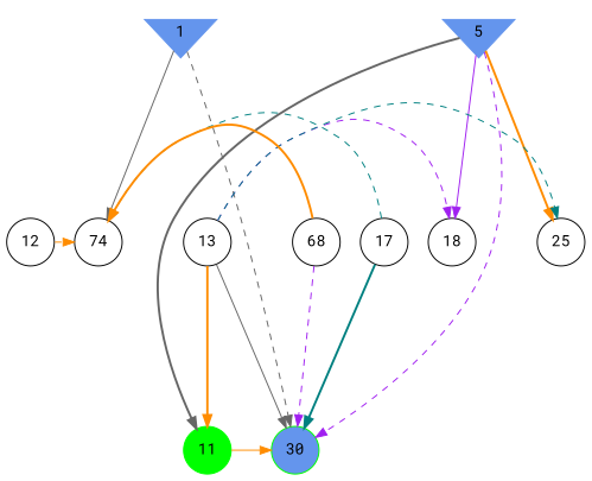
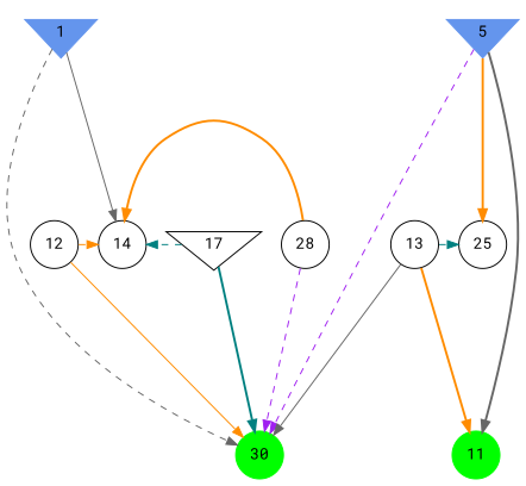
  digraph {
    fontname="Roboto Mono"
    ranksep=2.0
    node [color=black fontname="Roboto Mono" shape=circle]
    edge [color=darkorange fontname="Roboto Mono" style=dashed]
    1 [color=cornflowerblue shape=invtriangle style=filled]
    5 [color=cornflowerblue shape=invtriangle style=filled]
    12
    13
-   14 [label=74]
-   17
-   18
+   14
+   17 [shape=invtriangle]
    25
-   28 [label=68]
-   30 [color=green style=filled fillcolor=cornflowerblue]
+   28
+   30 [color=green style=filled]
    n11 [color=green label=11 style=filled]
    subgraph sub_1 {
      rank=same
      1
      5
    }
    subgraph sub_2 {
      rank=same
      12
      13
      14
      17
-     18
      25
      28
    }
    subgraph sub_3 {
      rank=same
      30
      n11
    }
    1 -> 14 [color=gray40 style=solid]
    1 -> 30 [color=gray40]
-   5 -> 18 [color=purple style=solid]
    5 -> 25 [style=bold]
    5 -> 30 [color=purple]
    5 -> n11 [color=gray40 style=bold]
    12 -> 14
-   n11 -> 30 [style=solid]
-   13 -> 18 [color=purple]
+   12 -> 30 [style=solid]
    13 -> 25 [color=teal]
    13 -> 30 [color=gray40 style=solid]
    13 -> n11 [style=bold]
    17 -> 14 [color=teal]
    17 -> 30 [color=teal style=bold]
    28 -> 14 [style=bold]
    28 -> 30 [color=purple]
  }
